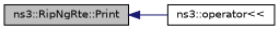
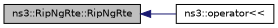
  digraph {
    rankdir=LR
    node [color=black fontname=Helvetica fontsize=10 shape=record style=filled]
-   n1 [fillcolor=grey75 fontcolor=black height=0.2 label="ns3::RipNgRte::Print" width=0.4]
+   n1 [fillcolor=grey75 fontcolor=black height=0.2 label="ns3::RipNgRte::RipNgRte" width=0.4]
    n2 [fillcolor=white height=0.2 label="ns3::operator\<\<" width=0.4]
    n1 -> n2 [color=midnightblue dir=back fontname=Helvetica fontsize=10 labelfontname=Helvetica labelfontsize=10 style=solid]
  }
